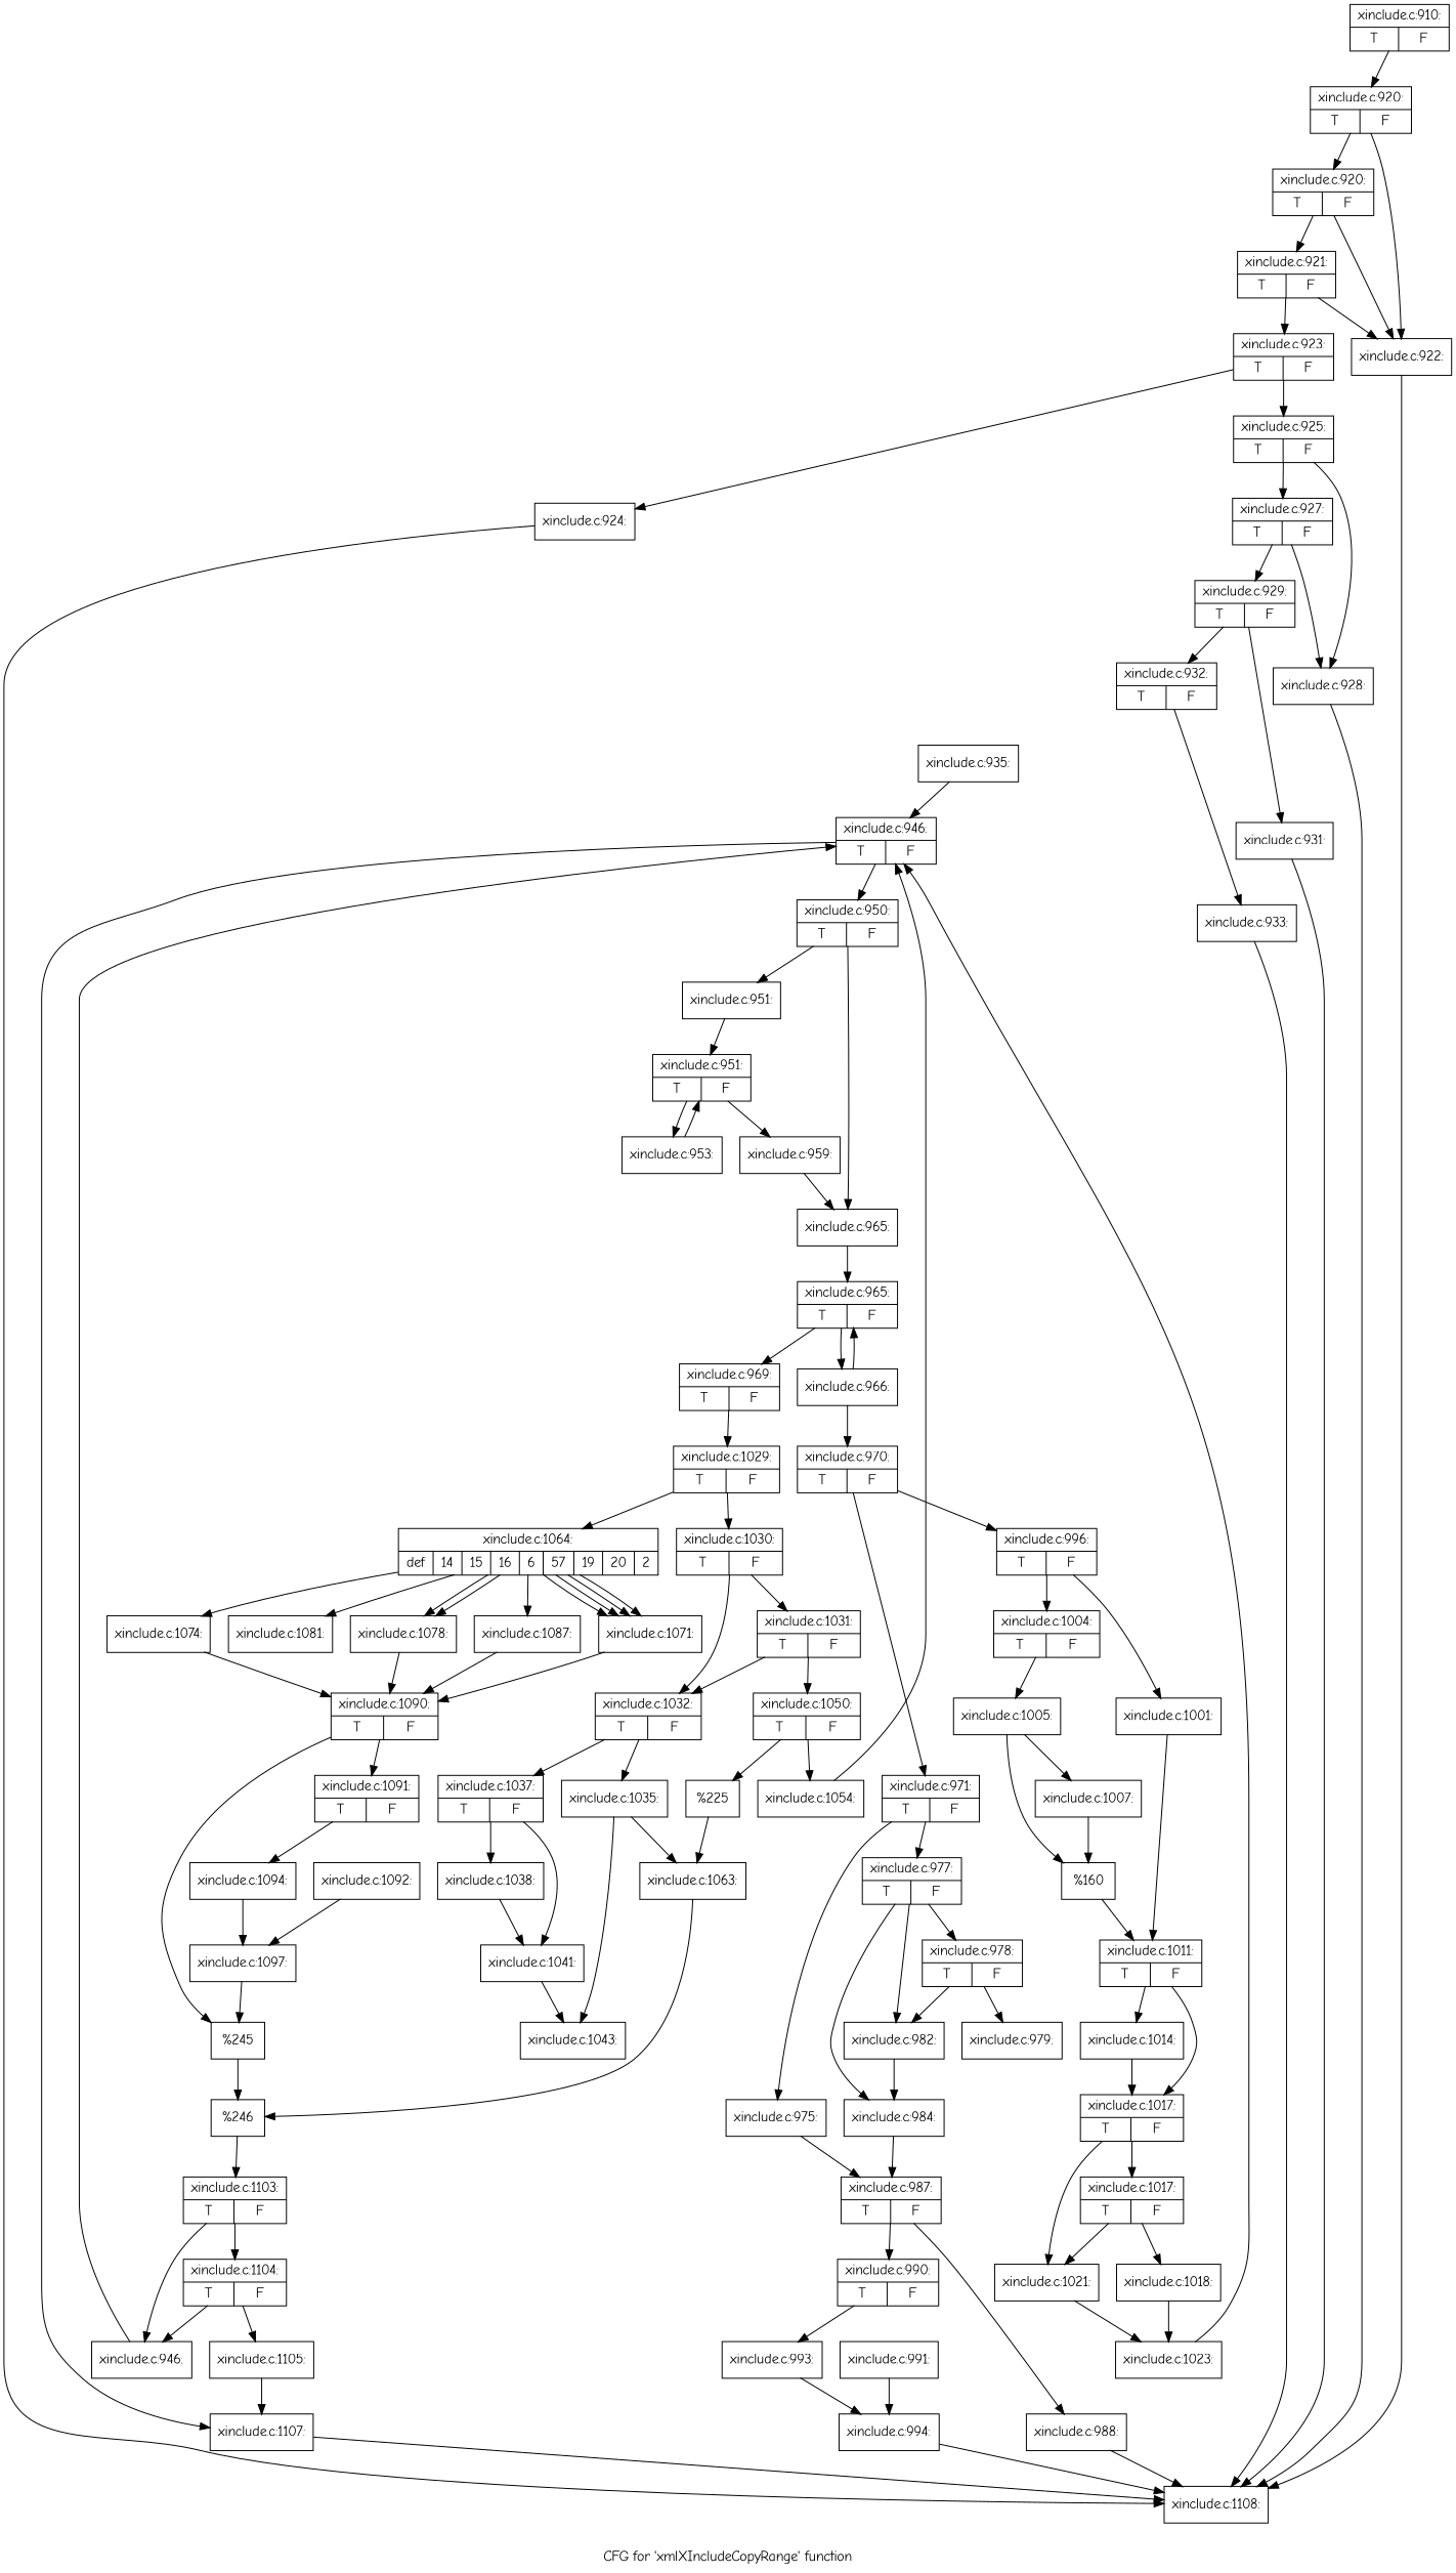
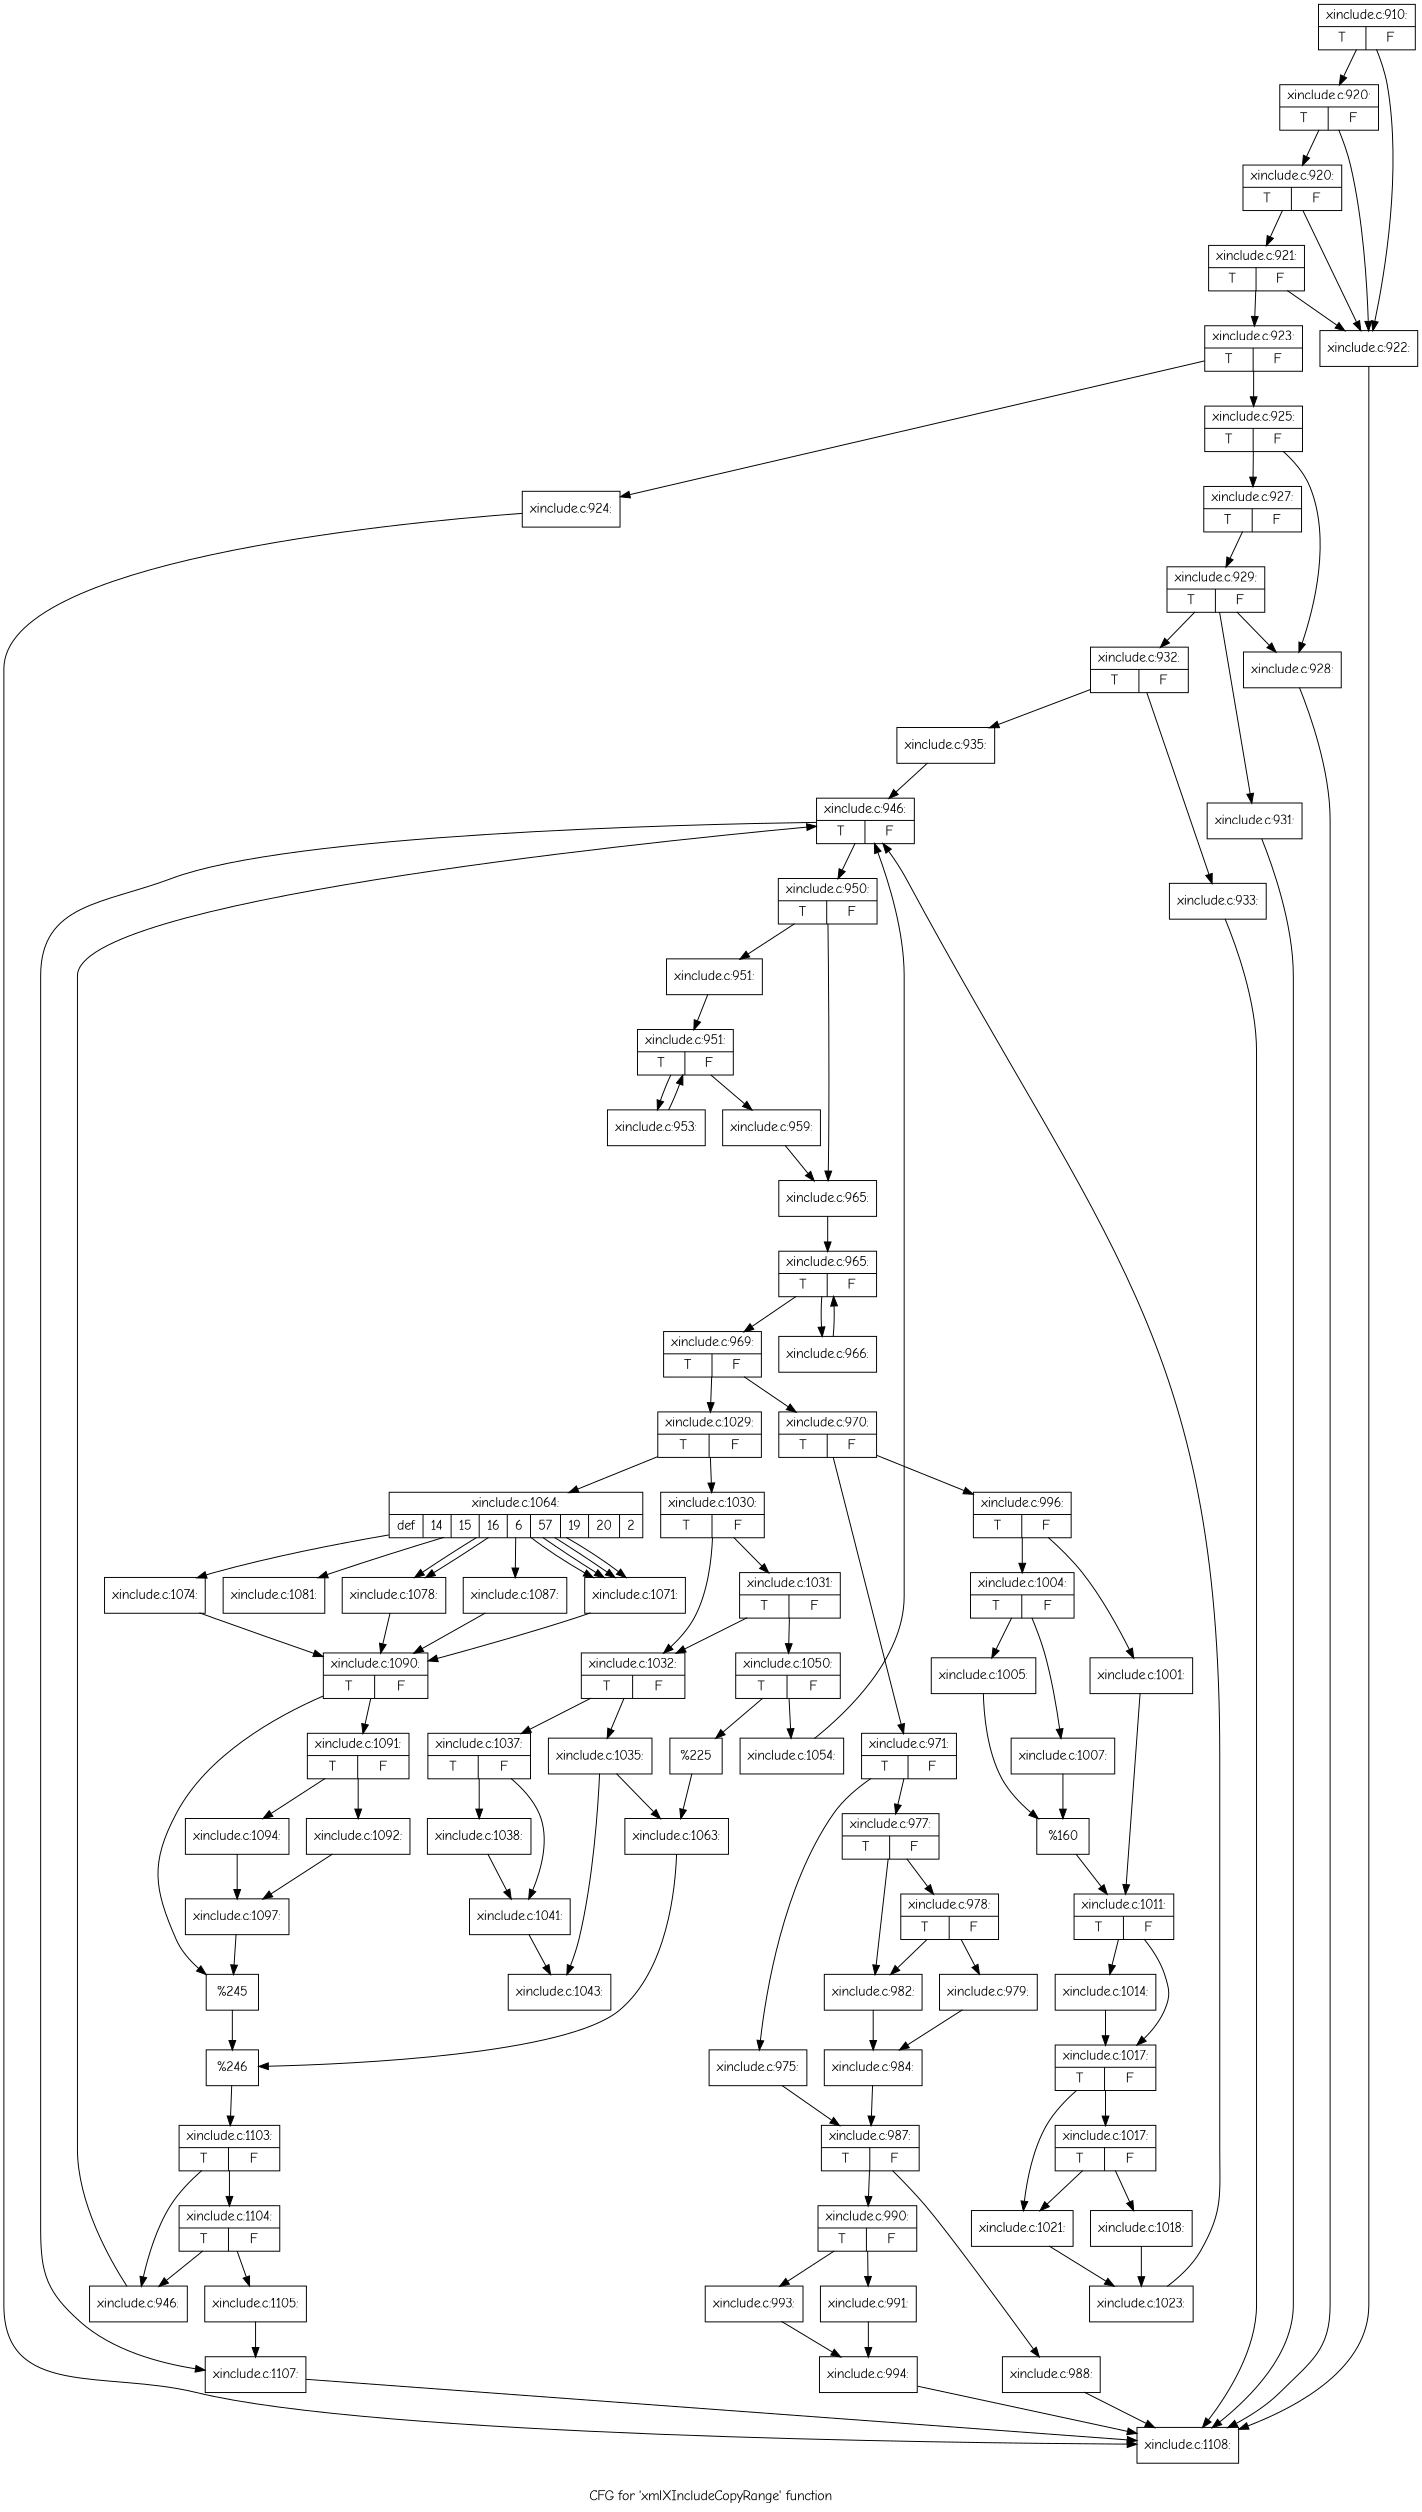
  digraph {
    fontname="Comic Neue"
    label="CFG for 'xmlXIncludeCopyRange' function"
    node [fontname="Comic Neue" shape=record]
    edge [fontname="Comic Neue"]
    n1 [label="{xinclude.c:910:|{<s0>T|<s1>F}}"]
    n2 [label="{xinclude.c:922:}"]
    n3 [label="{xinclude.c:920:|{<s0>T|<s1>F}}"]
    n4 [label="{xinclude.c:1108:}"]
    n5 [label="{xinclude.c:920:|{<s0>T|<s1>F}}"]
    n6 [label="{xinclude.c:921:|{<s0>T|<s1>F}}"]
    n7 [label="{xinclude.c:923:|{<s0>T|<s1>F}}"]
    n8 [label="{xinclude.c:924:}"]
    n9 [label="{xinclude.c:925:|{<s0>T|<s1>F}}"]
    n10 [label="{xinclude.c:928:}"]
    n11 [label="{xinclude.c:927:|{<s0>T|<s1>F}}"]
    n12 [label="{xinclude.c:929:|{<s0>T|<s1>F}}"]
    n13 [label="{xinclude.c:931:}"]
    n14 [label="{xinclude.c:932:|{<s0>T|<s1>F}}"]
    n15 [label="{xinclude.c:933:}"]
    n16 [label="{xinclude.c:935:}"]
    n17 [label="{xinclude.c:946:|{<s0>T|<s1>F}}"]
    n18 [label="{xinclude.c:950:|{<s0>T|<s1>F}}"]
    n19 [label="{xinclude.c:1107:}"]
    n20 [label="{xinclude.c:951:}"]
    n21 [label="{xinclude.c:965:}"]
    n22 [label="{xinclude.c:951:|{<s0>T|<s1>F}}"]
    n23 [label="{xinclude.c:965:|{<s0>T|<s1>F}}"]
    n24 [label="{xinclude.c:953:}"]
    n25 [label="{xinclude.c:959:}"]
    n26 [label="{xinclude.c:966:}"]
    n27 [label="{xinclude.c:969:|{<s0>T|<s1>F}}"]
    n28 [label="{xinclude.c:970:|{<s0>T|<s1>F}}"]
    n29 [label="{xinclude.c:1029:|{<s0>T|<s1>F}}"]
    n30 [label="{xinclude.c:971:|{<s0>T|<s1>F}}"]
    n31 [label="{xinclude.c:996:|{<s0>T|<s1>F}}"]
    n32 [label="{xinclude.c:1030:|{<s0>T|<s1>F}}"]
    n33 [label="{xinclude.c:1064:|{<s0>def|<s1>14|<s2>15|<s3>16|<s4>6|<s5>57|<s6>19|<s7>20|<s8>2}}"]
    n34 [label="{xinclude.c:975:}"]
    n35 [label="{xinclude.c:977:|{<s0>T|<s1>F}}"]
    n36 [label="{xinclude.c:1001:}"]
    n37 [label="{xinclude.c:1004:|{<s0>T|<s1>F}}"]
    n38 [label="{xinclude.c:1032:|{<s0>T|<s1>F}}"]
    n39 [label="{xinclude.c:1031:|{<s0>T|<s1>F}}"]
    n40 [label="{xinclude.c:1087:}"]
    n41 [label="{xinclude.c:1071:}"]
    n42 [label="{xinclude.c:1074:}"]
    n43 [label="{xinclude.c:1078:}"]
    n44 [label="{xinclude.c:1081:}"]
    n45 [label="{xinclude.c:987:|{<s0>T|<s1>F}}"]
    n46 [label="{xinclude.c:978:|{<s0>T|<s1>F}}"]
    n47 [label="{xinclude.c:982:}"]
    n48 [label="{xinclude.c:1011:|{<s0>T|<s1>F}}"]
    n49 [label="{xinclude.c:1005:}"]
    n50 [label="{xinclude.c:1007:}"]
    n51 [label="{xinclude.c:988:}"]
    n52 [label="{xinclude.c:990:|{<s0>T|<s1>F}}"]
    n53 [label="{xinclude.c:979:}"]
    n54 [label="{xinclude.c:984:}"]
    n55 [label="{xinclude.c:991:}"]
    n56 [label="{xinclude.c:993:}"]
    n57 [label="{xinclude.c:994:}"]
    n58 [label="{xinclude.c:1014:}"]
    n59 [label="{xinclude.c:1017:|{<s0>T|<s1>F}}"]
    n60 [label="{%160}"]
    n61 [label="{xinclude.c:1017:|{<s0>T|<s1>F}}"]
    n62 [label="{xinclude.c:1021:}"]
    n63 [label="{xinclude.c:1018:}"]
    n64 [label="{xinclude.c:1023:}"]
    n65 [label="{xinclude.c:1035:}"]
    n66 [label="{xinclude.c:1037:|{<s0>T|<s1>F}}"]
    n67 [label="{xinclude.c:1050:|{<s0>T|<s1>F}}"]
    n68 [label="{xinclude.c:1090:|{<s0>T|<s1>F}}"]
    n69 [label="{xinclude.c:1043:}"]
    n70 [label="{xinclude.c:1063:}"]
    n71 [label="{xinclude.c:1038:}"]
    n72 [label="{xinclude.c:1041:}"]
    n73 [label="{xinclude.c:1054:}"]
    n74 [label="{%225}"]
    n75 [label="{%246}"]
    n76 [label="{xinclude.c:1103:|{<s0>T|<s1>F}}"]
    n77 [label="{xinclude.c:1104:|{<s0>T|<s1>F}}"]
    n78 [label="{xinclude.c:946:}"]
    n79 [label="{xinclude.c:1091:|{<s0>T|<s1>F}}"]
    n80 [label="{%245}"]
    n81 [label="{xinclude.c:1092:}"]
    n82 [label="{xinclude.c:1094:}"]
    n83 [label="{xinclude.c:1097:}"]
    n84 [label="{xinclude.c:1105:}"]
+   n1 -> n2
    n1 -> n3
    n2 -> n4
    n3 -> n2
    n3 -> n5
    n5 -> n2
    n5 -> n6
    n6 -> n2
    n6 -> n7
    n7 -> n8
    n7 -> n9
    n8 -> n4
    n9 -> n10
    n9 -> n11
    n10 -> n4
-   n11 -> n10
+   n12 -> n10
    n11 -> n12
    n12 -> n13
    n12 -> n14
    n13 -> n4
    n14 -> n15
+   n14 -> n16
    n15 -> n4
    n16 -> n17
    n17 -> n18
    n17 -> n19
    n18 -> n20
    n18 -> n21
    n19 -> n4
    n20 -> n22
    n21 -> n23
    n22 -> n24
    n22 -> n25
    n23 -> n26
    n23 -> n27
    n24 -> n22
    n25 -> n21
    n26 -> n23
-   n26 -> n28
+   n27 -> n28
    n27 -> n29
    n28 -> n30
    n28 -> n31
    n29 -> n32
    n29 -> n33
    n30 -> n34
    n30 -> n35
    n31 -> n36
    n31 -> n37
    n32 -> n38
    n32 -> n39
    n33 -> n40
    n33 -> n41
    n33 -> n41
    n33 -> n41
    n33 -> n41
    n33 -> n42
    n33 -> n43
    n33 -> n43
    n33 -> n44
    n34 -> n45
    n35 -> n46
    n35 -> n47
    n36 -> n48
    n37 -> n49
-   n49 -> n50
+   n37 -> n50
    n38 -> n65
    n38 -> n66
    n39 -> n38
    n39 -> n67
    n40 -> n68
    n41 -> n68
    n42 -> n68
    n43 -> n68
    n45 -> n51
    n45 -> n52
    n46 -> n47
    n46 -> n53
    n47 -> n54
    n48 -> n58
    n48 -> n59
    n49 -> n60
    n50 -> n60
    n51 -> n4
+   n52 -> n55
    n52 -> n56
-   n35 -> n54
+   n53 -> n54
    n54 -> n45
    n55 -> n57
    n56 -> n57
    n57 -> n4
    n58 -> n59
    n59 -> n61
    n59 -> n62
    n60 -> n48
    n61 -> n62
    n61 -> n63
    n62 -> n64
    n63 -> n64
    n64 -> n17
    n65 -> n69
    n65 -> n70
    n66 -> n71
    n66 -> n72
    n67 -> n73
    n67 -> n74
    n68 -> n79
    n68 -> n80
    n70 -> n75
    n71 -> n72
    n72 -> n69
    n73 -> n17
    n74 -> n70
    n75 -> n76
    n76 -> n77
    n76 -> n78
    n77 -> n78
    n77 -> n84
    n78 -> n17
+   n79 -> n81
    n79 -> n82
    n80 -> n75
    n81 -> n83
    n82 -> n83
    n83 -> n80
    n84 -> n19
  }
